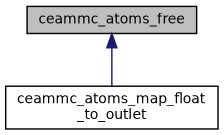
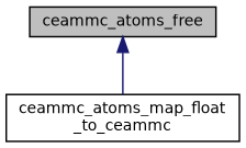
  digraph {
    rankdir=TB
    node [color=black fontname=Helvetica fontsize=10 shape=record style=filled]
    n1 [fillcolor=grey75 fontcolor=black height=0.2 label=ceammc_atoms_free width=0.4]
-   n2 [fillcolor=white height=0.2 label="ceammc_atoms_map_float\l_to_outlet" width=0.4]
+   n2 [fillcolor=white height=0.2 label="ceammc_atoms_map_float\l_to_ceammc" width=0.4]
    n1 -> n2 [color=midnightblue dir=back fontname=Helvetica fontsize=10 labelfontname=Helvetica labelfontsize=10 style=solid]
  }
